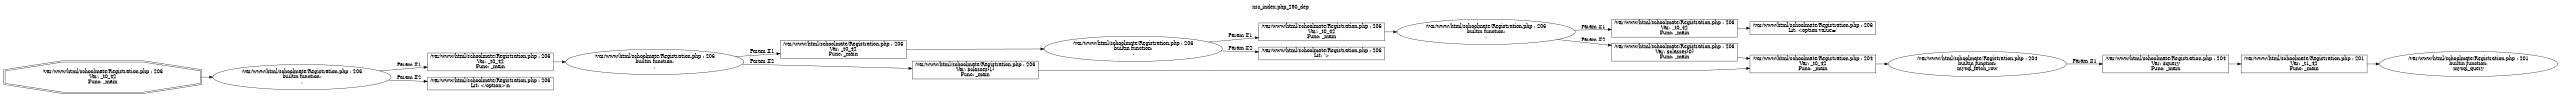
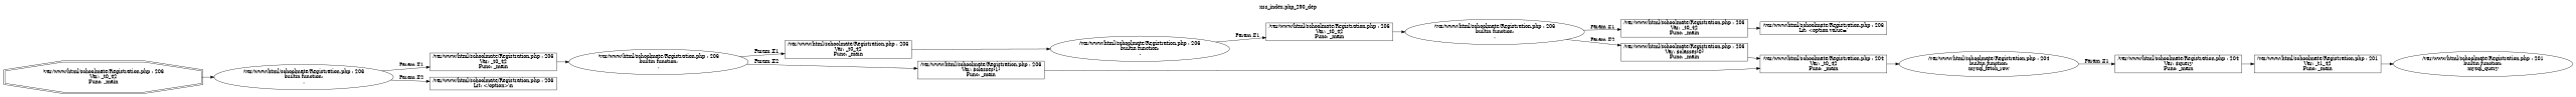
  digraph {
    label="xss_index.php_290_dep"
    labelloc=t
    rankdir=LR
    node [shape=box]
    n1 [label="/var/www/html/schoolmate/Registration.php : 206\nVar: _t0_42\nFunc: _main\n" shape=doubleoctagon]
    n2 [label="/var/www/html/schoolmate/Registration.php : 206\nbuiltin function:\n.\n" shape=ellipse]
    n3 [label="/var/www/html/schoolmate/Registration.php : 206\nVar: _t0_42\nFunc: _main\n"]
    n4 [label="/var/www/html/schoolmate/Registration.php : 206\nLit: </option>\\n\n"]
    n5 [label="/var/www/html/schoolmate/Registration.php : 206\nbuiltin function:\n.\n" shape=ellipse]
    n6 [label="/var/www/html/schoolmate/Registration.php : 206\nVar: _t0_42\nFunc: _main\n"]
    n7 [label="/var/www/html/schoolmate/Registration.php : 206\nVar: $classes[1]\nFunc: _main\n"]
    n8 [label="/var/www/html/schoolmate/Registration.php : 206\nbuiltin function:\n.\n" shape=ellipse]
    n9 [label="/var/www/html/schoolmate/Registration.php : 206\nVar: _t0_42\nFunc: _main\n"]
-   n10 [label="/var/www/html/schoolmate/Registration.php : 206\nLit: '>\n"]
    n11 [label="/var/www/html/schoolmate/Registration.php : 206\nbuiltin function:\n.\n" shape=ellipse]
    n12 [label="/var/www/html/schoolmate/Registration.php : 206\nVar: _t0_42\nFunc: _main\n"]
    n13 [label="/var/www/html/schoolmate/Registration.php : 206\nVar: $classes[0]\nFunc: _main\n"]
    n14 [label="/var/www/html/schoolmate/Registration.php : 206\nLit: <option value='\n"]
    n15 [label="/var/www/html/schoolmate/Registration.php : 204\nVar: _t0_42\nFunc: _main\n"]
    n16 [label="/var/www/html/schoolmate/Registration.php : 204\nbuiltin function:\nmysql_fetch_row\n" shape=ellipse]
    n17 [label="/var/www/html/schoolmate/Registration.php : 204\nVar: $query\nFunc: _main\n"]
    n18 [label="/var/www/html/schoolmate/Registration.php : 201\nVar: _t1_42\nFunc: _main\n"]
    n19 [label="/var/www/html/schoolmate/Registration.php : 201\nbuiltin function:\nmysql_query\n" shape=ellipse]
    n1 -> n2
    n2 -> n3 [label="Param #1"]
    n2 -> n4 [label="Param #2"]
    n3 -> n5
    n5 -> n6 [label="Param #1"]
    n5 -> n7 [label="Param #2"]
    n6 -> n8
    n7 -> n15
    n8 -> n9 [label="Param #1"]
-   n8 -> n10 [label="Param #2"]
    n9 -> n11
    n11 -> n12 [label="Param #1"]
    n11 -> n13 [label="Param #2"]
    n12 -> n14
    n13 -> n15
    n15 -> n16
    n16 -> n17 [label="Param #1"]
    n17 -> n18
    n18 -> n19
  }
